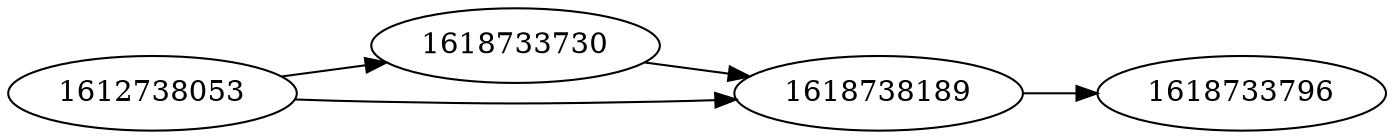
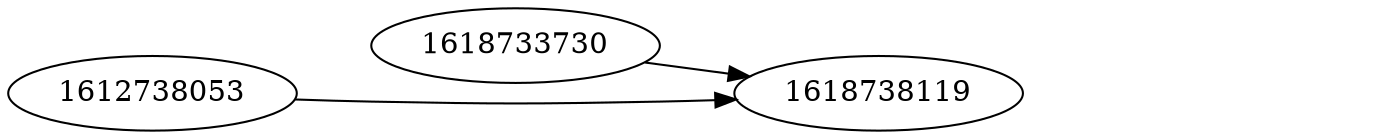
  strict digraph {
    rankdir=LR
    1618733730
-   1618738119 [label=1618738189]
-   1618733796
+   1618738119
    n4 [label=1612738053]
    1618733730 -> 1618738119
-   1618738119 -> 1618733796
-   n4 -> 1618733730
    n4 -> 1618738119
  }
